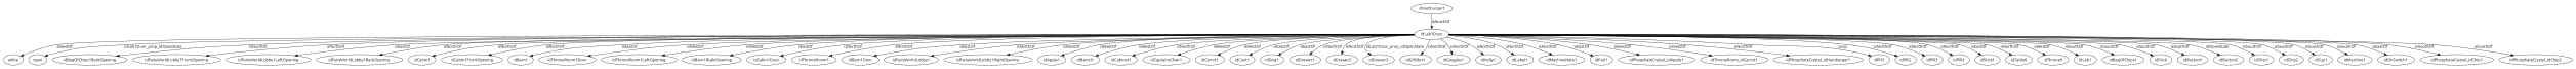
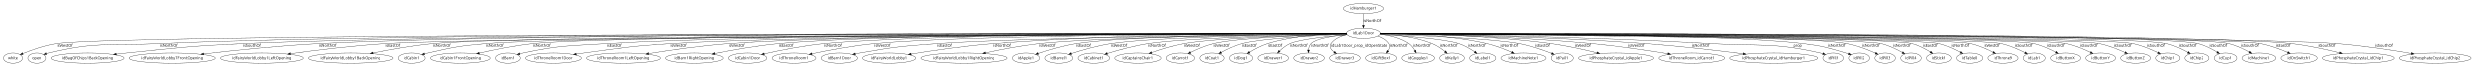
  strict digraph {
    fontname=Ubuntu
    node [fontname=Ubuntu node_type=entity_node]
    edge [edge_type=relationship fontname=Ubuntu]
    white [node_type=property_node]
    idLab1Door
    open [node_type=property_node]
    n4 [label=idBagOfChips1BackOpening]
    n5 [label=idFairyWorldLobby7FrontOpening]
    idFairyWorldLobby1LeftOpening
    idFairyWorldLobby1BackOpening
    idCabin1
    idCabin1FrontOpening
    idBarn1
    idThroneRoom1Door
    idThroneRoom1LeftOpening
    idBarn1RightOpening
    idCabin1Door
    idThroneRoom1
    idBarn1Door
    idFairyWorldLobby1
    idFairyWorldLobby1RightOpening
    idApple1
    idBarrel1
    idCabinet1
    idCaptainsChair1
    idCarrot1
    idCoat1
    idDog1
    idDrawer1
    idDrawer2
    idDrawer3
    idGiftBox1
    idGoggles1
    idKelly1
    idLabel1
    idMachineNote1
    idPail1
    idPhosphateCrystal_idApple1
    n36 [label=idThroneRoom_idCarrot1]
    idPhosphateCrystal_idHamburger1
    idPill1
    idPill2
    idPill3
    idPill4
    idStick1
    n43 [label=idTable0]
    n44 [label=idThrone9]
    idLab1
-   idBagOfChips1
-   idButtonX [label=idStick]
+   idButtonX
    idButtonY
    idButtonZ
    idChip1
    idChip2
    idCup1
    idMachine1
    idOnSwitch1
    idPhosphateCrystal_idChip1
    idPhosphateCrystal_idChip2
    idHamburger1
    idLab1Door -> white [edge_type=property label=isWestOf]
-   idLab1Door -> open [edge_type=property label=idLab1Door_prop_idOpenState]
+   idLab1Door -> open [edge_type=property label=isNorthOf]
    idLab1Door -> n4 [label=isSouthOf]
    idLab1Door -> n5 [label=isNorthOf]
    idLab1Door -> idFairyWorldLobby1LeftOpening [label=isEastOf]
    idLab1Door -> idFairyWorldLobby1BackOpening [label=isNorthOf]
    idLab1Door -> idCabin1 [label=isNorthOf]
    idLab1Door -> idCabin1FrontOpening [label=isNorthOf]
    idLab1Door -> idBarn1 [label=isEastOf]
    idLab1Door -> idThroneRoom1Door [label=isWestOf]
    idLab1Door -> idThroneRoom1LeftOpening [label=isWestOf]
    idLab1Door -> idBarn1RightOpening [label=isEastOf]
    idLab1Door -> idCabin1Door [label=isNorthOf]
-   idLab1Door -> idThroneRoom1 [label=isNorthOf]
+   idLab1Door -> idThroneRoom1 [label=isWestOf]
    idLab1Door -> idBarn1Door [label=isEastOf]
    idLab1Door -> idFairyWorldLobby1 [label=isNorthOf]
    idLab1Door -> idFairyWorldLobby1RightOpening [label=isWestOf]
-   idLab1Door -> idApple1 [label=isWestOf]
+   idLab1Door -> idApple1 [label=isEastOf]
    idLab1Door -> idBarrel1 [label=isWestOf]
    idLab1Door -> idCabinet1 [label=isNorthOf]
    idLab1Door -> idCaptainsChair1 [label=isWestOf]
    idLab1Door -> idCarrot1 [label=isWestOf]
    idLab1Door -> idCoat1 [label=isEastOf]
    idLab1Door -> idDog1 [label=isEastOf]
    idLab1Door -> idDrawer1 [label=isNorthOf]
    idLab1Door -> idDrawer2 [label=isNorthOf]
    idLab1Door -> idDrawer3 [label=idLab1Door_prop_idOpenState]
    idLab1Door -> idGiftBox1 [label=isNorthOf]
    idLab1Door -> idGoggles1 [label=isNorthOf]
    idLab1Door -> idKelly1 [label=isNorthOf]
    idLab1Door -> idLabel1 [label=isNorthOf]
    idLab1Door -> idMachineNote1 [label=isNorthOf]
    idLab1Door -> idPail1 [label=isEastOf]
    idLab1Door -> idPhosphateCrystal_idApple1 [label=isWestOf]
    idLab1Door -> n36 [label=isWestOf]
    idLab1Door -> idPhosphateCrystal_idHamburger1 [label=isNorthOf]
    idLab1Door -> idPill1 [label=prop]
    idLab1Door -> idPill2 [label=isNorthOf]
    idLab1Door -> idPill3 [label=isNorthOf]
    idLab1Door -> idPill4 [label=isNorthOf]
    idLab1Door -> idStick1 [label=isEastOf]
    idLab1Door -> n43 [label=isNorthOf]
    idLab1Door -> n44 [label=isWestOf]
    idLab1Door -> idLab1 [label=isSouthOf]
-   idLab1Door -> idBagOfChips1 [label=isSouthOf]
    idLab1Door -> idButtonX [label=isSouthOf]
    idLab1Door -> idButtonY [label=isSouthOf]
-   idLab1Door -> idButtonZ [label=idOpenState]
+   idLab1Door -> idButtonZ [label=isSouthOf]
    idLab1Door -> idChip1 [label=isSouthOf]
    idLab1Door -> idChip2 [label=isSouthOf]
    idLab1Door -> idCup1 [label=isSouthOf]
    idLab1Door -> idMachine1 [label=isSouthOf]
    idLab1Door -> idOnSwitch1 [label=isEastOf]
    idLab1Door -> idPhosphateCrystal_idChip1 [label=isSouthOf]
    idLab1Door -> idPhosphateCrystal_idChip2 [label=isSouthOf]
    idHamburger1 -> idLab1Door [label=isNorthOf]
  }
